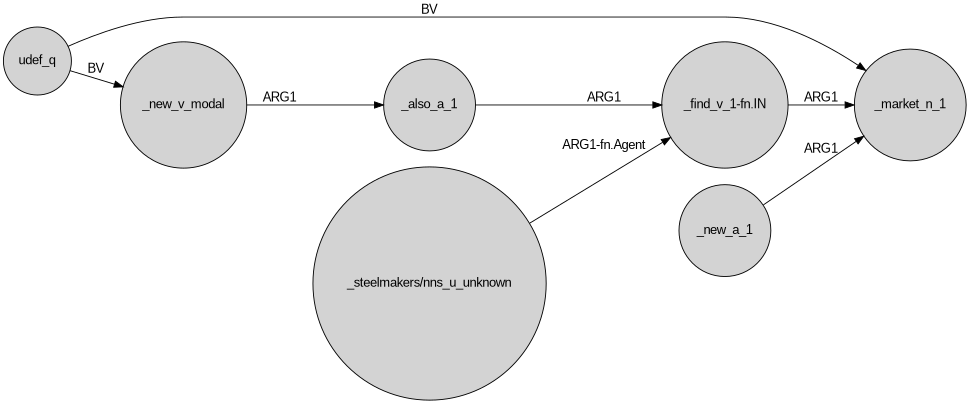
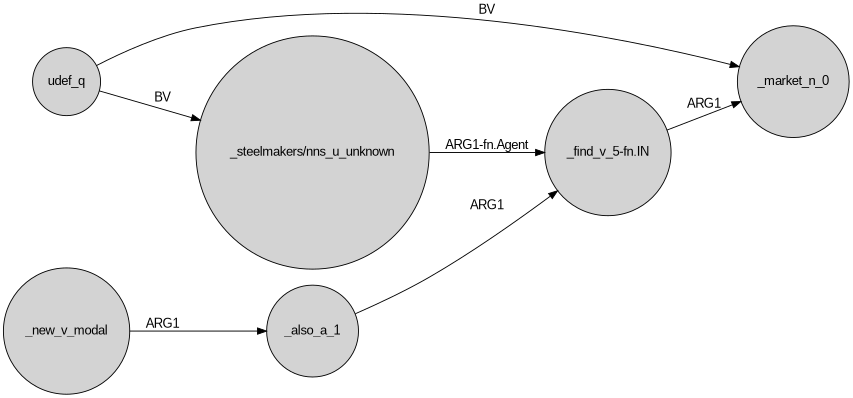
  digraph {
    fontname="Liberation Sans"
    rankdir=LR
    node [fontname="Liberation Sans" shape=circle style=filled]
    edge [fontname="Liberation Sans"]
    udef_q
    "_steelmakers/nns_u_unknown"
-   _market_n_1
-   "_find_v_1-fn.IN"
+   _market_n_1 [label=_market_n_0]
+   "_find_v_1-fn.IN" [label="_find_v_5-fn.IN"]
    n5 [label=_new_v_modal]
    _also_a_1
-   _new_a_1
-   udef_q -> n5 [label=BV]
+   udef_q -> "_steelmakers/nns_u_unknown" [label=BV]
    udef_q -> _market_n_1 [label=BV]
    "_steelmakers/nns_u_unknown" -> "_find_v_1-fn.IN" [label="ARG1-fn.Agent"]
    "_find_v_1-fn.IN" -> _market_n_1 [label=ARG1]
    n5 -> _also_a_1 [label=ARG1]
    _also_a_1 -> "_find_v_1-fn.IN" [label=ARG1]
-   _new_a_1 -> _market_n_1 [label=ARG1]
  }
